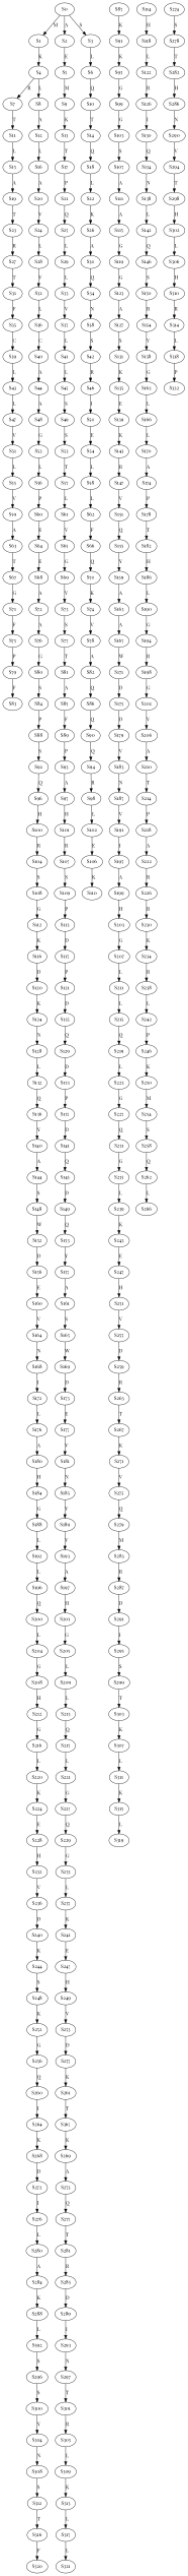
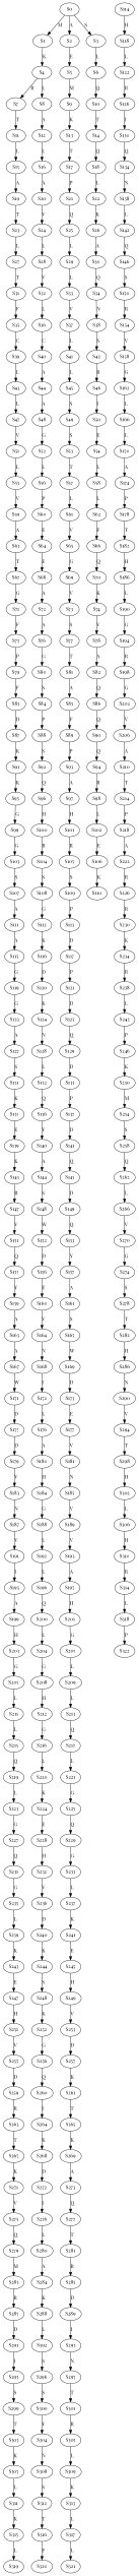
  strict digraph {
    fontname="Playfair Display"
    node [fontname="Playfair Display"]
    edge [fontname="Playfair Display"]
    S0
    S1
    S2
    S3
    S4
    S5
    S6
    S7
    S8
    S9
    S10
    S11
    S12
    S13
    S14
    S15
    S16
    S17
    S18
    S19
    S20
    S21
    S22
    S23
    S24
    S25
    S26
    S27
    S28
    S29
    S30
    S31
    S32
    S33
    S34
    S35
    S36
    S37
    S38
    S39
    S40
    S41
    S42
    S43
    S44
    S45
    S46
    S47
    S48
    S49
    S50
    S51
    S52
    S53
    S54
    S55
    S56
    S57
    S58
    S59
    S60
    S61
    S62
    S63
    S64
    S65
    S66
    S67
    S68
    S69
    S70
    S71
    S72
    S73
    S74
    S75
    S76
    S77
    S78
    S79
    S80
    S81
    S82
    S83
    S84
    S85
    S86
    S87
    S88
    S89
    S90
    S91
    S92
    S93
    S94
    S95
    S96
    S97
    S98
    S99
    S100
    S101
    S102
    S103
    S104
    S105
    S106
    S107
    S108
    S109
    S110
    S111
    S112
    S113
    S115
    S116
    S117
    S114
    S118
    S119
    S120
    S121
    S122
    S123
    S124
    S125
    S126
    S127
    S128
    S129
    S130
    S131
    S132
    S133
    S134
    S135
    S136
    S137
    S138
    S139
    S140
    S141
    S142
    S143
    S144
    S145
    S146
    S147
    S148
    S149
    S150
    S151
    S152
    S153
    S154
    S155
    S156
    S157
    S158
    S159
    S160
    S161
    S162
    S163
    S164
    S165
    S166
    S167
    S168
    S169
    S170
    S171
    S172
    S173
    S174
    S175
    S176
    S177
    S178
    S179
    S180
    S181
    S182
    S183
    S184
    S185
    S186
    S187
    S188
    S189
    S190
    S191
    S192
    S193
    S194
    S195
    S196
    S197
    S198
    S199
    S200
    S201
    S202
    S203
    S204
    S205
    S206
    S207
    S208
    S209
    S210
    S211
    S212
    S213
    S214
    S215
    S216
    S217
    S218
    S219
    S220
    S221
    S222
    S223
    S224
    S225
    S226
    S227
    S228
    S229
    S230
    S231
    S232
    S233
    S234
    S235
    S236
    S237
    S238
    S239
    S240
    S241
    S242
    S243
    S244
    S245
    S246
    S247
    S248
    S249
    S250
    S251
    S252
    S253
    S254
    S255
    S256
    S257
    S258
    S259
    S260
    S261
    S262
    S263
    S264
    n266 [label=S365]
    S266
    S267
    S268
    S269
+   S270
    S271
    S272
    S273
    S274
    S275
    S276
    S277
    S278
    S279
    S280
    S281
    S282
    S283
    S284
    S285
    S286
    S287
    S288
    S289
    S290
    S291
    n293 [label=S592]
    S293
    S294
    S295
    S296
    S297
    S298
    S299
    S300
    S301
    S302
    S303
    S304
    S305
    S306
    S307
    S308
    S309
    S310
    S311
    S312
    S313
    S314
    S315
    S316
    S317
    S318
    S319
    S320
    S321
    S322
    S0 -> S1 [label=M]
    S0 -> S2 [label=A]
    S0 -> S3 [label=S]
    S1 -> S4 [label=K]
    S2 -> S5 [label=E]
    S3 -> S6 [label=L]
    S4 -> S7 [label=R]
    S4 -> S8 [label=L]
    S5 -> S9 [label=M]
    S6 -> S10 [label=Q]
    S7 -> S11 [label=T]
    S8 -> S12 [label=A]
    S9 -> S13 [label=K]
    S10 -> S14 [label=T]
    S11 -> S15 [label=L]
    S12 -> S16 [label=L]
    S13 -> S17 [label=T]
    S14 -> S18 [label=Q]
    S15 -> S19 [label=A]
    S16 -> S20 [label=A]
    S17 -> S21 [label=P]
    S18 -> S22 [label=L]
    S19 -> S23 [label=T]
    S20 -> S24 [label=V]
    S21 -> S25 [label=Q]
    S22 -> S26 [label=K]
-   S23 -> S27 [label=R]
+   S23 -> S27 [label=L]
    S24 -> S28 [label=L]
    S25 -> S29 [label=L]
    S26 -> S30 [label=A]
    S27 -> S31 [label=T]
    S28 -> S32 [label=V]
    S29 -> S33 [label=L]
    S30 -> S34 [label=Q]
    S31 -> S35 [label=F]
    S32 -> S36 [label=L]
    S33 -> S37 [label=V]
    S34 -> S38 [label=N]
    S35 -> S39 [label=C]
    S36 -> S40 [label=C]
    S37 -> S41 [label=L]
    S38 -> S42 [label=S]
    S39 -> S43 [label=L]
    S40 -> S44 [label=A]
    S41 -> S45 [label=L]
    S42 -> S46 [label=R]
    S43 -> S47 [label=L]
    S44 -> S48 [label=A]
    S45 -> S49 [label=S]
    S46 -> S50 [label=I]
    S47 -> S51 [label=V]
    S48 -> S52 [label=G]
    S49 -> S53 [label=S]
    S50 -> S54 [label=E]
    S51 -> S55 [label=L]
    S52 -> S56 [label=L]
    S53 -> S57 [label=T]
    S54 -> S58 [label=L]
    S55 -> S59 [label=V]
    S56 -> S60 [label=P]
    S57 -> S61 [label=L]
    S58 -> S62 [label=L]
    S59 -> S63 [label=A]
    S60 -> S64 [label=E]
    S61 -> S65 [label=V]
    S62 -> S66 [label=F]
    S63 -> S67 [label=T]
    S64 -> S68 [label=E]
    S65 -> S69 [label=G]
    S66 -> S70 [label=Q]
    S67 -> S71 [label=G]
    S68 -> S72 [label=A]
    S69 -> S73 [label=V]
    S70 -> S74 [label=K]
    S71 -> S75 [label=F]
    S72 -> S76 [label=A]
    S73 -> S77 [label=S]
    S74 -> S78 [label=V]
    S75 -> S79 [label=P]
    S76 -> S80 [label=G]
    S77 -> S81 [label=T]
    S78 -> S82 [label=A]
    S79 -> S83 [label=F]
    S80 -> S84 [label=S]
    S81 -> S85 [label=A]
    S82 -> S86 [label=Q]
+   S83 -> S87 [label=D]
    S84 -> S88 [label=P]
    S85 -> S89 [label=F]
    S86 -> S90 [label=Q]
    S87 -> S91 [label=K]
    S88 -> S92 [label=S]
    S89 -> S93 [label=P]
    S90 -> S94 [label=Q]
    S91 -> S95 [label=K]
    S92 -> S96 [label=Q]
    S93 -> S97 [label=A]
    S94 -> S98 [label=R]
    S95 -> S99 [label=G]
    S96 -> S100 [label=H]
    S97 -> S101 [label=H]
    S98 -> S102 [label=L]
    S99 -> S103 [label=G]
    S100 -> S104 [label=R]
    S101 -> S105 [label=R]
    S102 -> S106 [label=E]
    S103 -> S107 [label=S]
    S104 -> S108 [label=S]
    S105 -> S109 [label=S]
    S106 -> S110 [label=K]
    S107 -> S111 [label=A]
    S108 -> S112 [label=G]
    S109 -> S113 [label=P]
    S111 -> S115 [label=A]
    S112 -> S116 [label=K]
    S113 -> S117 [label=D]
    S115 -> S119 [label=G]
    S116 -> S120 [label=D]
    S117 -> S121 [label=P]
    S114 -> S118 [label=H]
    S118 -> S122 [label=L]
    S119 -> S123 [label=G]
    S120 -> S124 [label=K]
    S121 -> S125 [label=D]
    S122 -> S126 [label=R]
    S123 -> S127 [label=A]
    S124 -> S128 [label=N]
    S125 -> S129 [label=Q]
    S126 -> S130 [label=I]
    S127 -> S131 [label=S]
    S128 -> S132 [label=L]
    S129 -> S133 [label=D]
    S130 -> S134 [label=Q]
    S131 -> S135 [label=K]
    S132 -> S136 [label=Q]
    S133 -> S137 [label=P]
    S134 -> S138 [label=N]
    S135 -> S139 [label=E]
    S136 -> S140 [label=Y]
    S137 -> S141 [label=D]
    S138 -> S142 [label=L]
    S139 -> S143 [label=K]
    S140 -> S144 [label=A]
    S141 -> S145 [label=Q]
    S142 -> S146 [label=Q]
    S143 -> S147 [label=R]
    S144 -> S148 [label=S]
    S145 -> S149 [label=D]
    S146 -> S150 [label=S]
    S147 -> S151 [label=V]
    S148 -> S152 [label=W]
    S149 -> S153 [label=Q]
    S150 -> S154 [label=R]
    S151 -> S155 [label=Q]
    S152 -> S156 [label=D]
    S153 -> S157 [label=Y]
    S154 -> S158 [label=V]
    S155 -> S159 [label=Y]
    S156 -> S160 [label=E]
    S157 -> S161 [label=A]
    S158 -> S162 [label=G]
    S159 -> S163 [label=A]
    S160 -> S164 [label=V]
    S161 -> S165 [label=S]
    S162 -> S166 [label=L]
    S163 -> S167 [label=A]
    S164 -> S168 [label=N]
    S165 -> S169 [label=W]
    S166 -> S170 [label=L]
    S167 -> S171 [label=W]
    S168 -> S172 [label=I]
    S169 -> S173 [label=D]
    S170 -> S174 [label=A]
    S171 -> S175 [label=D]
    S172 -> S176 [label=L]
    S173 -> S177 [label=E]
    S174 -> S178 [label=P]
    S175 -> S179 [label=D]
    S176 -> S180 [label=A]
    S177 -> S181 [label=V]
    S178 -> S182 [label=T]
    S179 -> S183 [label=V]
    S180 -> S184 [label=H]
    S181 -> S185 [label=N]
    S182 -> S186 [label=H]
    S183 -> S187 [label=N]
    S184 -> S188 [label=G]
    S185 -> S189 [label=V]
    S186 -> S190 [label=L]
    S187 -> S191 [label=V]
    S188 -> S192 [label=L]
    S189 -> S193 [label=V]
    S190 -> S194 [label=G]
    S191 -> S195 [label=I]
    S192 -> S196 [label=L]
    S193 -> S197 [label=A]
    S194 -> S198 [label=R]
    S195 -> S199 [label=A]
    S196 -> S200 [label=Q]
    S197 -> S201 [label=H]
    S198 -> S202 [label=G]
    S199 -> S203 [label=H]
    S200 -> S204 [label=L]
    S201 -> S205 [label=G]
    S202 -> S206 [label=V]
    S203 -> S207 [label=G]
    S204 -> S208 [label=G]
    S205 -> S209 [label=L]
    S206 -> S210 [label=A]
    S207 -> S211 [label=L]
    S208 -> S212 [label=H]
    S209 -> S213 [label=L]
    S210 -> S214 [label=T]
    S211 -> S215 [label=L]
    S212 -> S216 [label=G]
    S213 -> S217 [label=Q]
    S214 -> S218 [label=P]
    S215 -> S219 [label=Q]
    S216 -> S220 [label=L]
    S217 -> S221 [label=L]
    S218 -> S222 [label=A]
    S219 -> S223 [label=L]
    S220 -> S224 [label=K]
    S221 -> S225 [label=G]
    S222 -> S226 [label=R]
    S223 -> S227 [label=G]
    S224 -> S228 [label=E]
    S225 -> S229 [label=Q]
    S226 -> S230 [label=R]
    S227 -> S231 [label=Q]
    S228 -> S232 [label=H]
    S229 -> S233 [label=G]
    S230 -> S234 [label=K]
    S231 -> S235 [label=G]
    S232 -> S236 [label=V]
    S233 -> S237 [label=L]
    S234 -> S238 [label=R]
    S235 -> S239 [label=L]
    S236 -> S240 [label=D]
    S237 -> S241 [label=K]
    S238 -> S242 [label=L]
    S239 -> S243 [label=K]
    S240 -> S244 [label=K]
    S241 -> S245 [label=E]
    S242 -> S246 [label=P]
    S243 -> S247 [label=E]
    S244 -> S248 [label=S]
    S245 -> S249 [label=H]
    S246 -> S250 [label=K]
    S247 -> S251 [label=H]
    S248 -> S252 [label=K]
    S249 -> S253 [label=V]
    S250 -> S254 [label=M]
    S251 -> S255 [label=V]
    S252 -> S256 [label=G]
    S253 -> S257 [label=D]
    S254 -> S258 [label=S]
    S255 -> S259 [label=D]
    S256 -> S260 [label=Q]
    S257 -> S261 [label=K]
    S258 -> S262 [label=Q]
    S259 -> S263 [label=R]
    S260 -> S264 [label=I]
    S261 -> n266 [label=T]
    S262 -> S266 [label=L]
    S263 -> S267 [label=T]
    S264 -> S268 [label=K]
    n266 -> S269 [label=K]
+   S266 -> S270 [label=V]
    S267 -> S271 [label=K]
    S268 -> S272 [label=D]
    S269 -> S273 [label=A]
+   S270 -> S274 [label=G]
    S271 -> S275 [label=V]
    S272 -> S276 [label=I]
    S273 -> S277 [label=Q]
    S274 -> S278 [label=S]
    S275 -> S279 [label=Q]
    S276 -> S280 [label=L]
    S277 -> S281 [label=T]
    S278 -> S282 [label=T]
    S279 -> S283 [label=M]
    S280 -> S284 [label=A]
    S281 -> S285 [label=R]
    S282 -> S286 [label=H]
    S283 -> S287 [label=R]
    S284 -> S288 [label=K]
    S285 -> S289 [label=D]
    S286 -> S290 [label=N]
    S287 -> S291 [label=D]
    S288 -> n293 [label=L]
    S289 -> S293 [label=I]
    S290 -> S294 [label=V]
    S291 -> S295 [label=I]
    n293 -> S296 [label=S]
    S293 -> S297 [label=N]
    S294 -> S298 [label=T]
    S295 -> S299 [label=S]
    S296 -> S300 [label=S]
    S297 -> S301 [label=T]
    S298 -> S302 [label=H]
    S299 -> S303 [label=T]
    S300 -> S304 [label=Y]
    S301 -> S305 [label=R]
    S302 -> S306 [label=L]
    S303 -> S307 [label=K]
    S304 -> S308 [label=N]
    S305 -> S309 [label=L]
    S306 -> S310 [label=H]
    S307 -> S311 [label=L]
    S308 -> S312 [label=S]
    S309 -> S313 [label=K]
    S310 -> S314 [label=R]
    S311 -> S315 [label=K]
    S312 -> S316 [label=T]
    S313 -> S317 [label=L]
    S314 -> S318 [label=L]
    S315 -> S319 [label=L]
    S316 -> S320 [label=F]
    S317 -> S321 [label=L]
    S318 -> S322 [label=P]
  }
